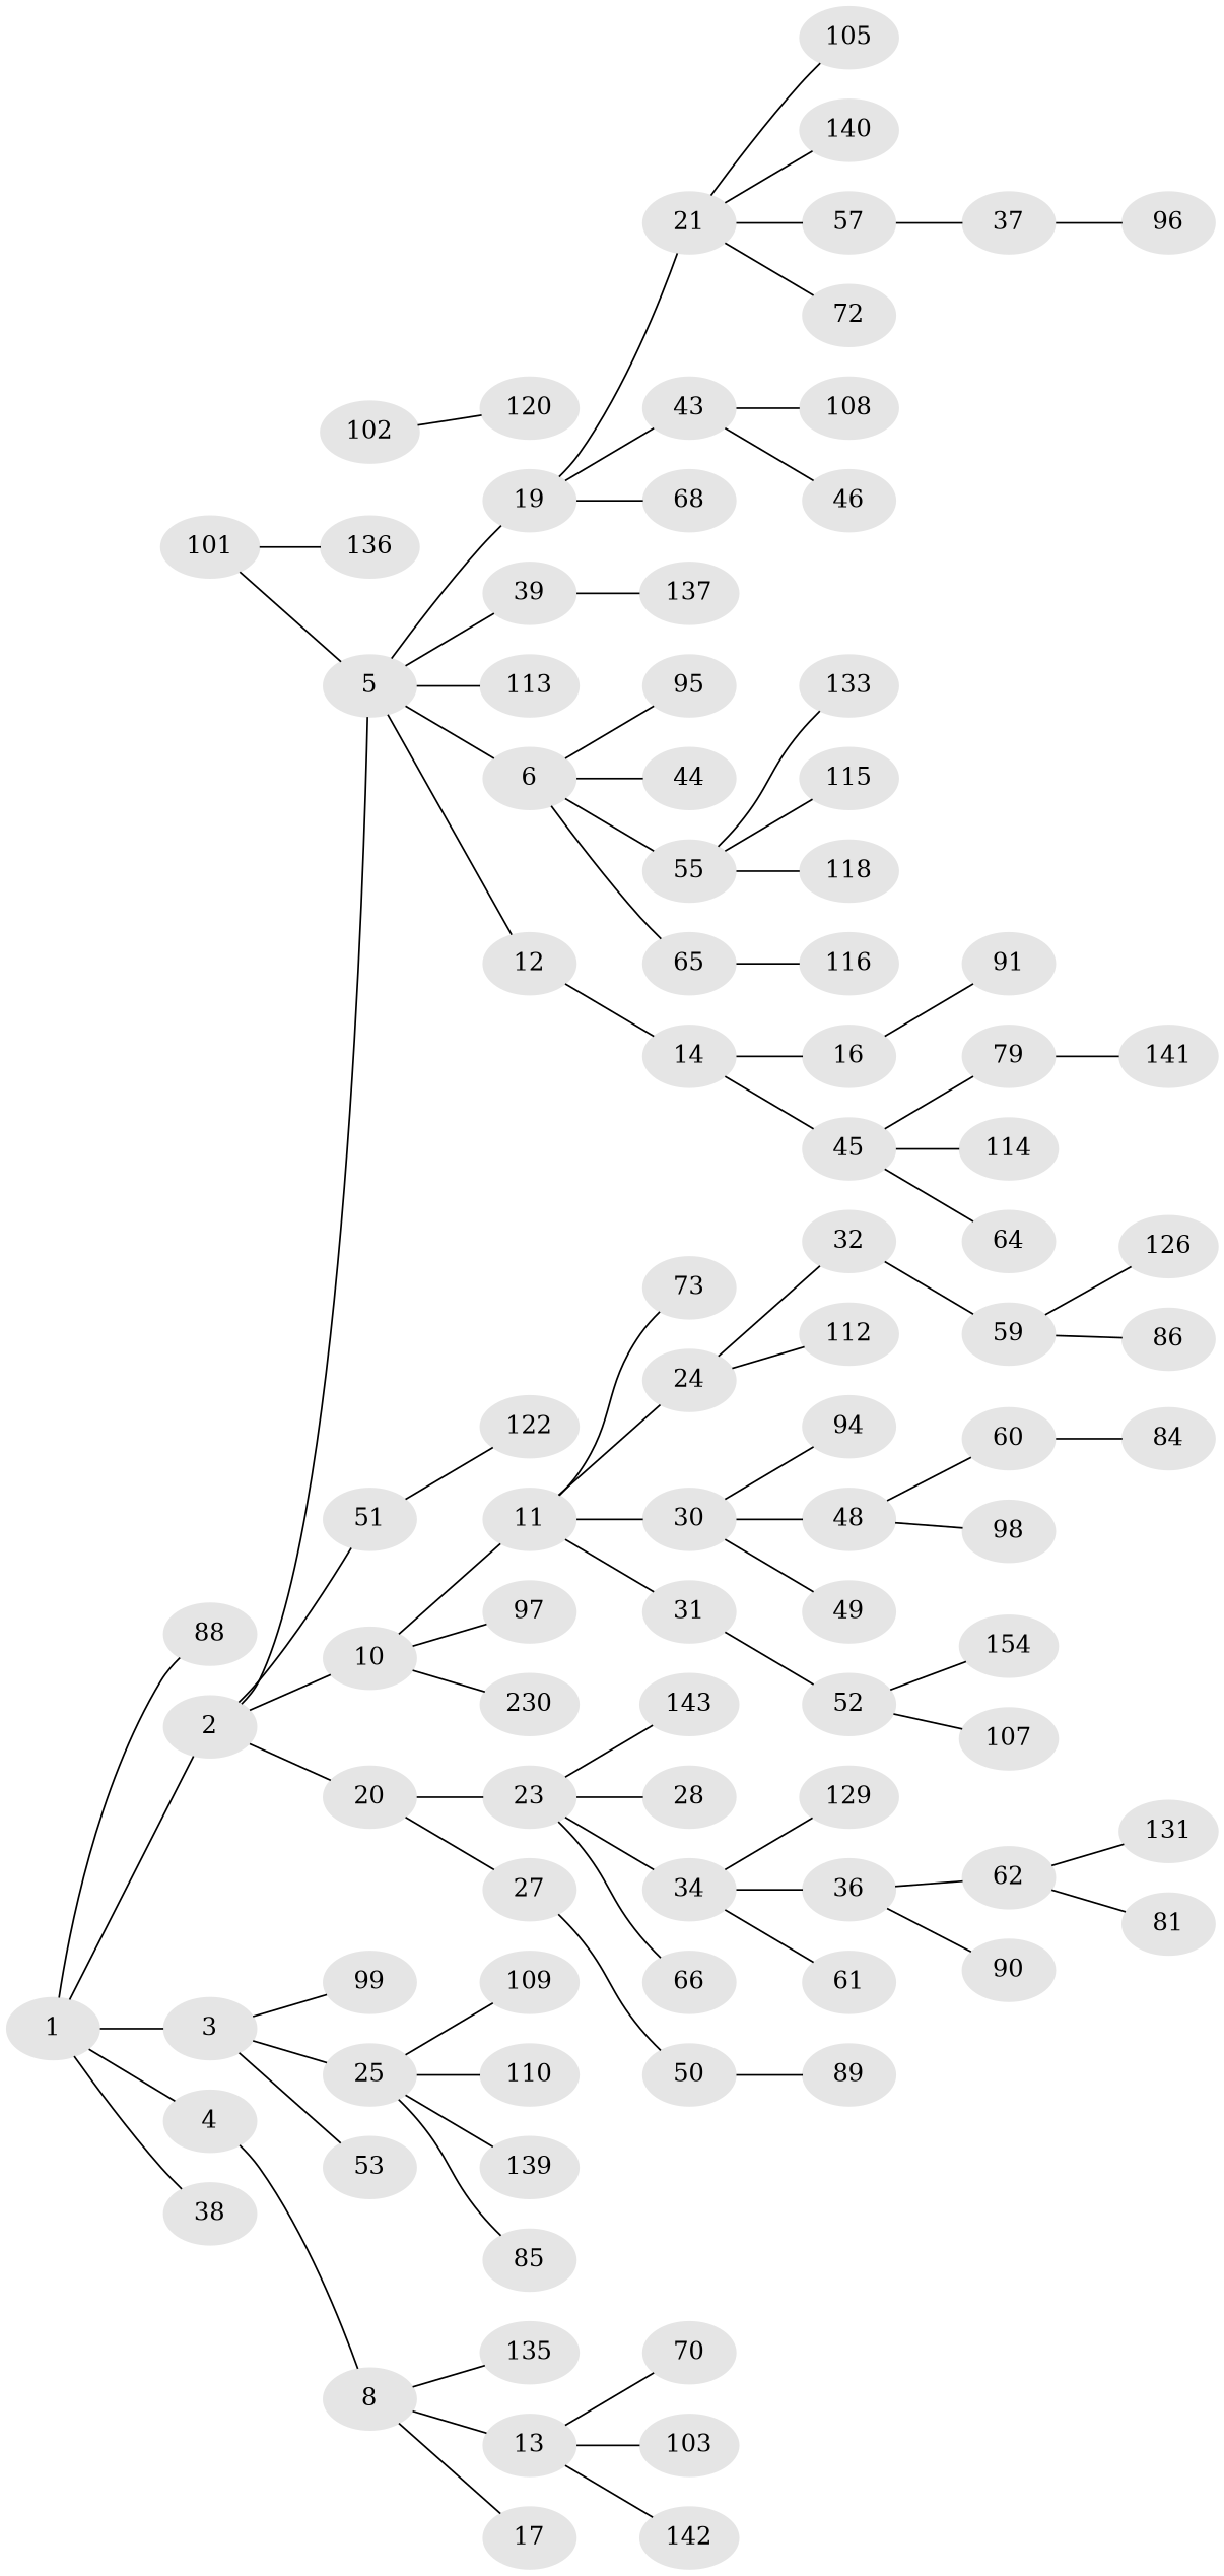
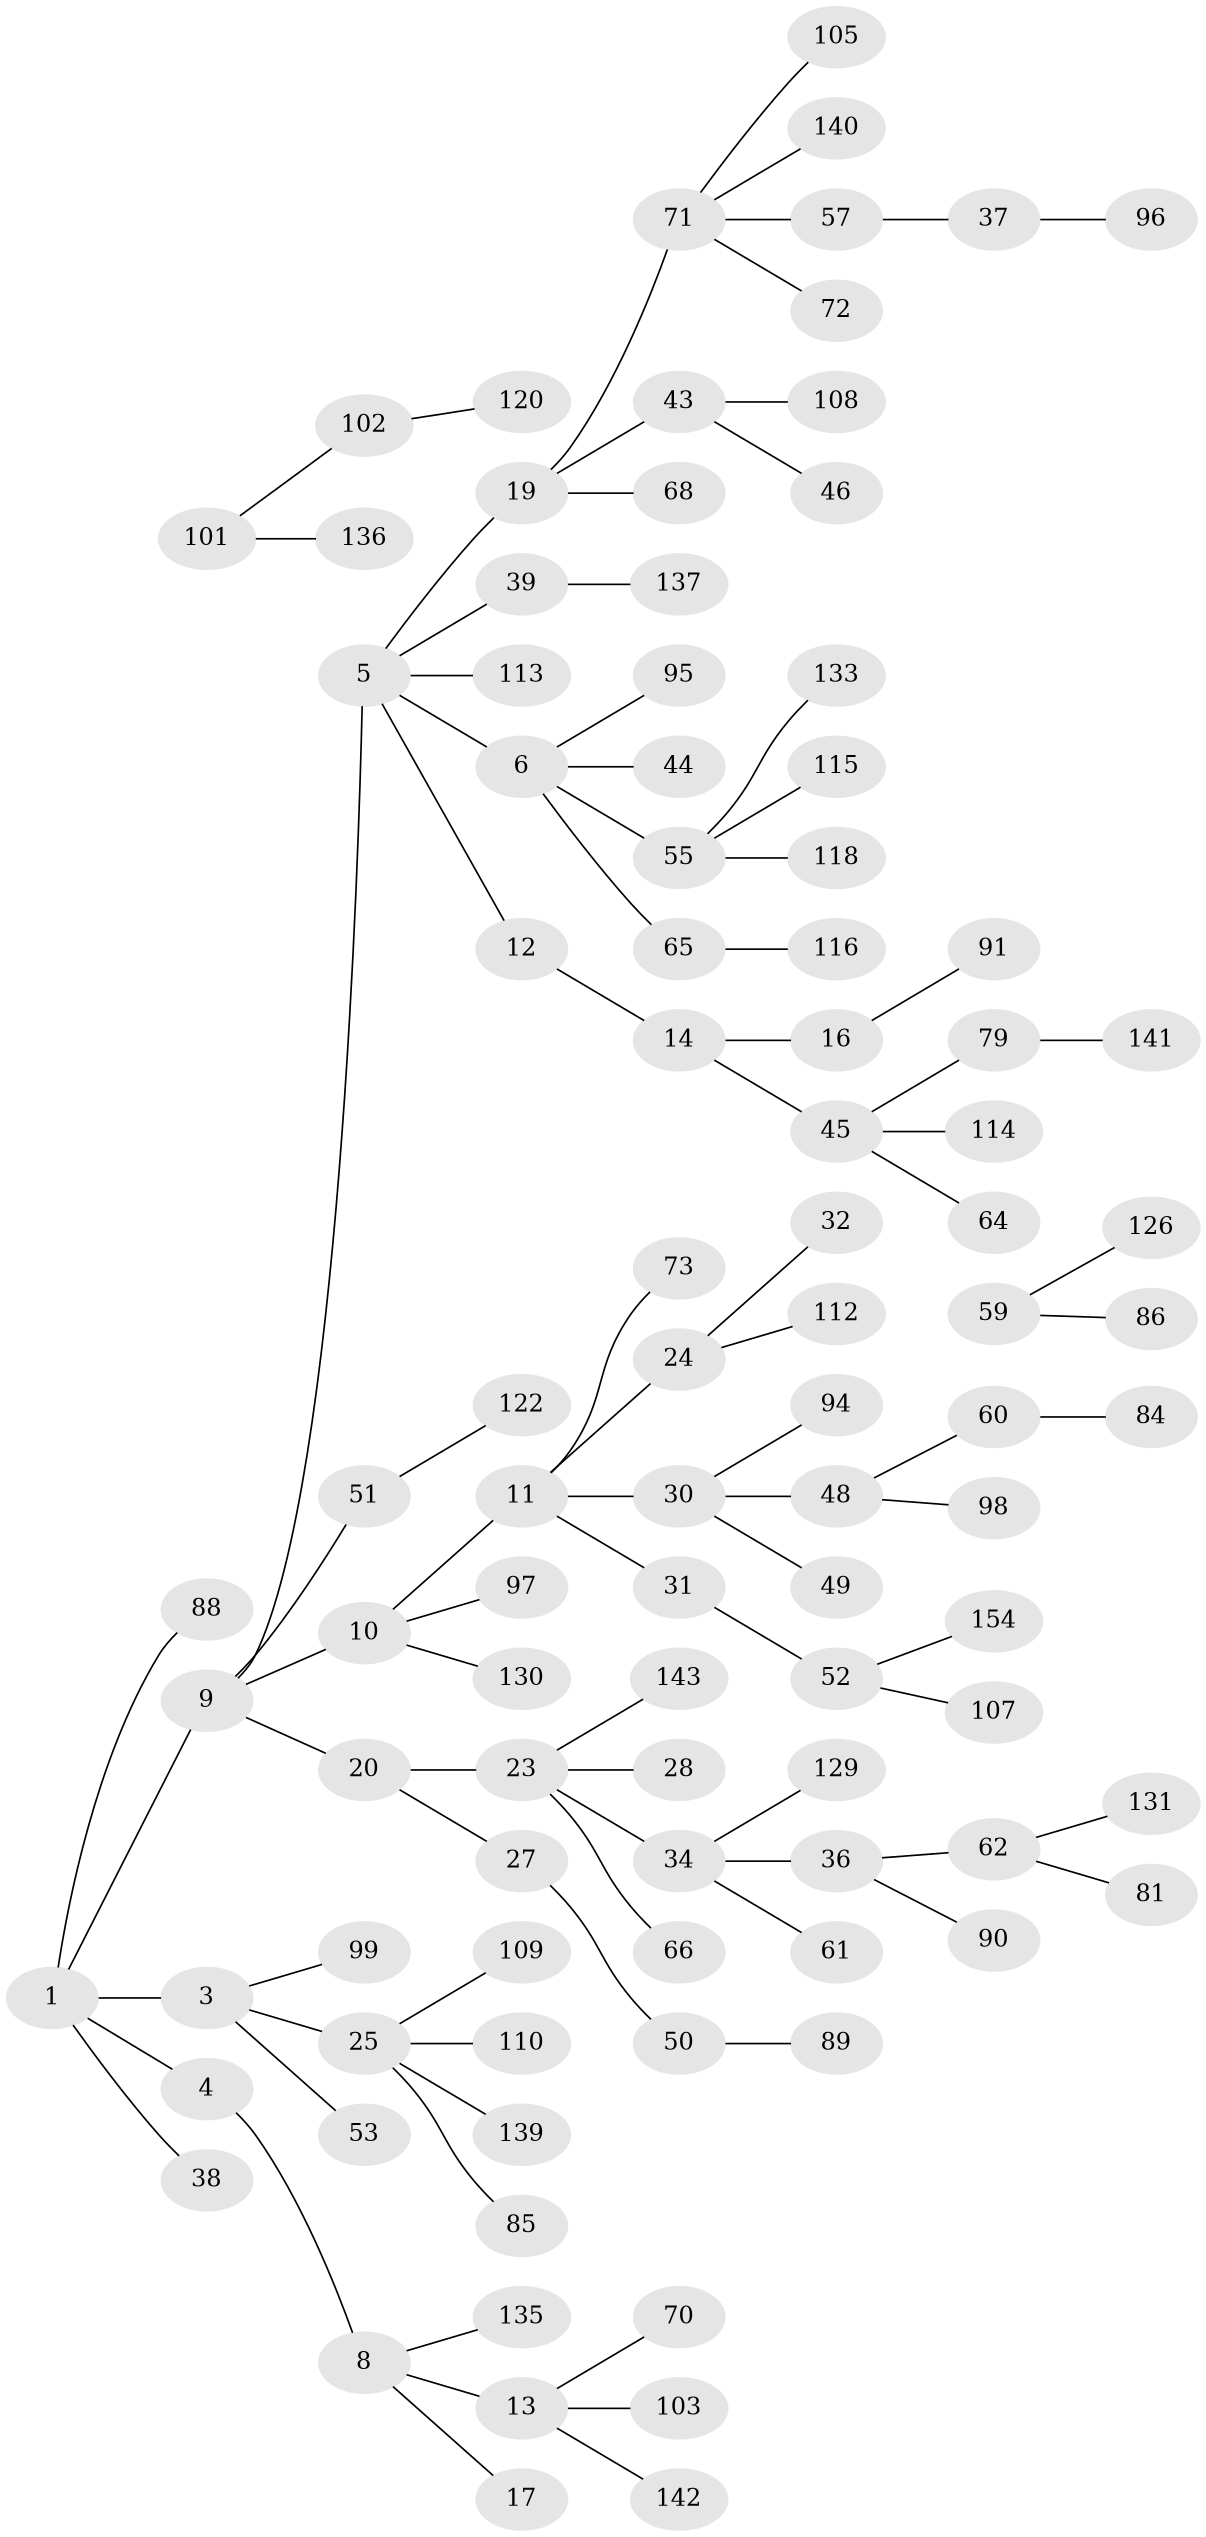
  graph {
    rankdir=LR
    node [color=gray90 style=filled]
    1 [super="+40"]
-   2 [super="+80"]
+   2 [super="+80" label=9]
    3 [super="+22"]
    4 [super="+7"]
    38
    88
    5 [super="+9"]
    10 [super="+35"]
    20
    51
    25 [super="+47"]
    53 [super="+121"]
    99
    8 [super="+125"]
    102 [super="+119"]
    101
    136
    6 [super="+15"]
    12
    19 [super="+76"]
    39 [super="+58"]
    113
    11 [super="+18"]
    97
-   130 [label=230]
+   130
    23 [super="+42"]
    27
    122 [super="+134"]
    85 [super="+124"]
    109 [super="+128"]
    110
    139
    13 [super="+26"]
    17 [super="+69"]
    135
    44
    55 [super="+63"]
    65 [super="+77"]
    95
    14
-   21 [super="+54"]
+   21 [super="+54" label=71]
    43 [super="+87"]
    68
    137
    115
    118
    133
    116
    70
    103
    142
    24 [super="+29"]
    30 [super="+33"]
    31 [super="+82"]
    73
    32
    112
    48 [super="+56"]
    49
    94 [super="+123"]
    52 [super="+75"]
    16 [super="+37"]
    45 [super="+71"]
    91
    64 [super="+127"]
    79 [super="+92"]
    114
    57
    72 [super="+83"]
    105 [super="+117"]
    140
    108
    46
    28 [super="+78"]
    34 [super="+41"]
    66
    143
    50 [super="+100"]
    n79 [label=37 super="+93"]
    36
    61
    129
    59 [super="+138"]
    89
    60
    98
    n87 [label=154]
    107 [super="+111"]
    86
    126
    62 [super="+74"]
    90
    81 [super="+132"]
    131
    141
    84
    96
    120
    1 -- 2
    1 -- 3
    1 -- 4
    1 -- 38
    1 -- 88
    2 -- 5
    2 -- 10
    2 -- 20
    2 -- 51
    3 -- 25
    3 -- 53
    3 -- 99
    4 -- 8
    5 -- 6
    5 -- 12
    5 -- 19
    5 -- 39
    5 -- 113
    10 -- 11
    10 -- 97
    10 -- 130
    20 -- 23
    20 -- 27
    51 -- 122
    25 -- 85
    25 -- 109
    25 -- 110
    25 -- 139
    8 -- 13
    8 -- 17
    8 -- 135
    102 -- 120
-   101 -- 5
+   101 -- 102
    101 -- 136
    6 -- 44
    6 -- 55
    6 -- 65
    6 -- 95
    12 -- 14
    19 -- 21
    19 -- 43
    19 -- 68
    39 -- 137
    11 -- 24
    11 -- 30
    11 -- 31
    11 -- 73
    23 -- 28
    23 -- 34
    23 -- 66
    23 -- 143
    27 -- 50
    13 -- 70
    13 -- 103
    13 -- 142
    55 -- 115
    55 -- 118
    55 -- 133
    65 -- 116
    14 -- 16
    14 -- 45
    21 -- 57
    21 -- 72
    21 -- 105
    21 -- 140
    43 -- 108
    43 -- 46
    24 -- 32
    24 -- 112
    30 -- 48
    30 -- 49
    30 -- 94
    31 -- 52
-   32 -- 59
    48 -- 60
    48 -- 98
    52 -- n87
    52 -- 107
    16 -- 91
    45 -- 64
    45 -- 79
    45 -- 114
    79 -- 141
    57 -- n79
    34 -- 36
    34 -- 61
    34 -- 129
    50 -- 89
    n79 -- 96
    36 -- 62
    36 -- 90
    59 -- 86
    59 -- 126
    60 -- 84
    62 -- 81
    62 -- 131
  }
